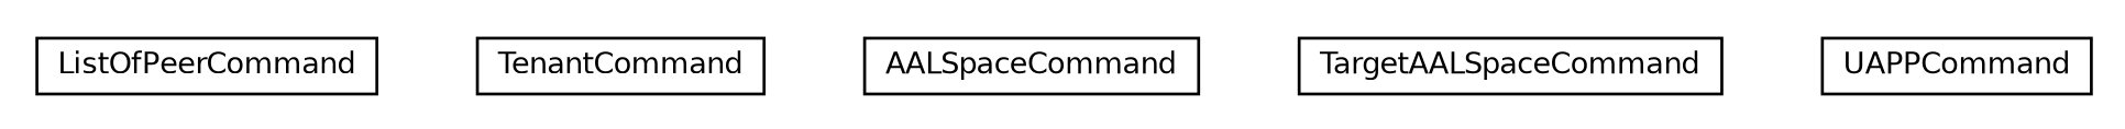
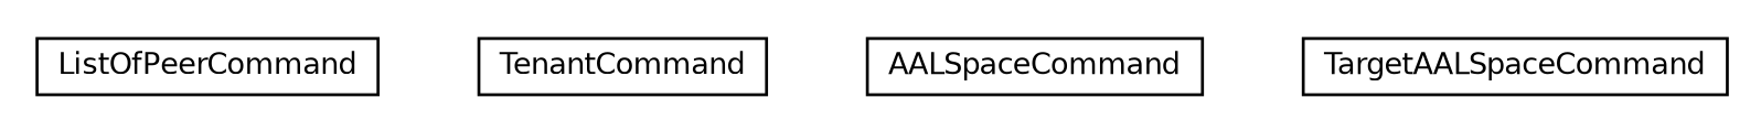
  digraph {
    nodesep=0.25
    ranksep=0.5
    node [fontcolor=black fontname=Helvetica fontsize=10.0 shape=plaintext]
    n1 [label=<<table title="org.universAAL.middleware.shell.universAAL.osgi.ListOfPeerCommand" border="0" cellborder="1" cellspacing="0" cellpadding="2" port="p" href="./ListOfPeerCommand.html"> 		<tr><td><table border="0" cellspacing="0" cellpadding="1"> <tr><td align="center" balign="center"> ListOfPeerCommand </td></tr> 		</table></td></tr> 		</table>>]
    n2 [label=<<table title="org.universAAL.middleware.shell.universAAL.osgi.TenantCommand" border="0" cellborder="1" cellspacing="0" cellpadding="2" port="p" href="./TenantCommand.html"> 		<tr><td><table border="0" cellspacing="0" cellpadding="1"> <tr><td align="center" balign="center"> TenantCommand </td></tr> 		</table></td></tr> 		</table>>]
    n3 [label=<<table title="org.universAAL.middleware.shell.universAAL.osgi.AALSpaceCommand" border="0" cellborder="1" cellspacing="0" cellpadding="2" port="p" href="./AALSpaceCommand.html"> 		<tr><td><table border="0" cellspacing="0" cellpadding="1"> <tr><td align="center" balign="center"> AALSpaceCommand </td></tr> 		</table></td></tr> 		</table>>]
    n4 [label=<<table title="org.universAAL.middleware.shell.universAAL.osgi.TargetAALSpaceCommand" border="0" cellborder="1" cellspacing="0" cellpadding="2" port="p" href="./TargetAALSpaceCommand.html"> 		<tr><td><table border="0" cellspacing="0" cellpadding="1"> <tr><td align="center" balign="center"> TargetAALSpaceCommand </td></tr> 		</table></td></tr> 		</table>>]
-   n5 [label=<<table title="org.universAAL.middleware.shell.universAAL.osgi.UAPPCommand" border="0" cellborder="1" cellspacing="0" cellpadding="2" port="p" href="./UAPPCommand.html"> 		<tr><td><table border="0" cellspacing="0" cellpadding="1"> <tr><td align="center" balign="center"> UAPPCommand </td></tr> 		</table></td></tr> 		</table>>]
  }
